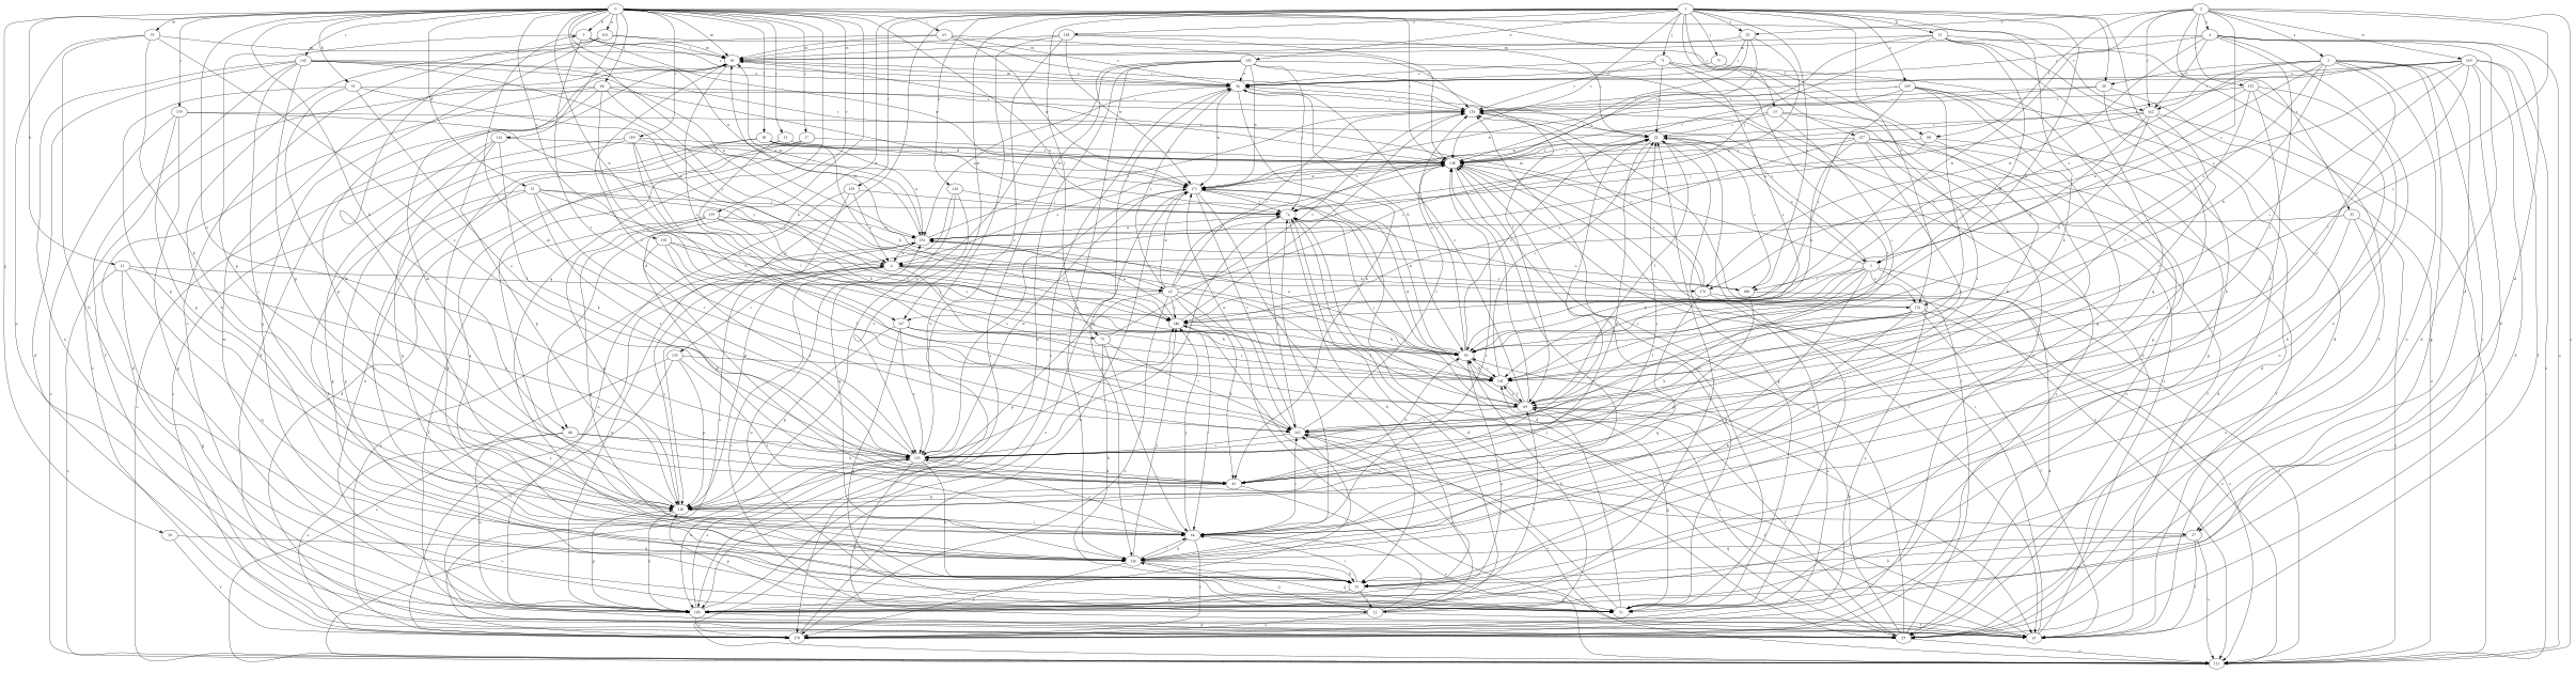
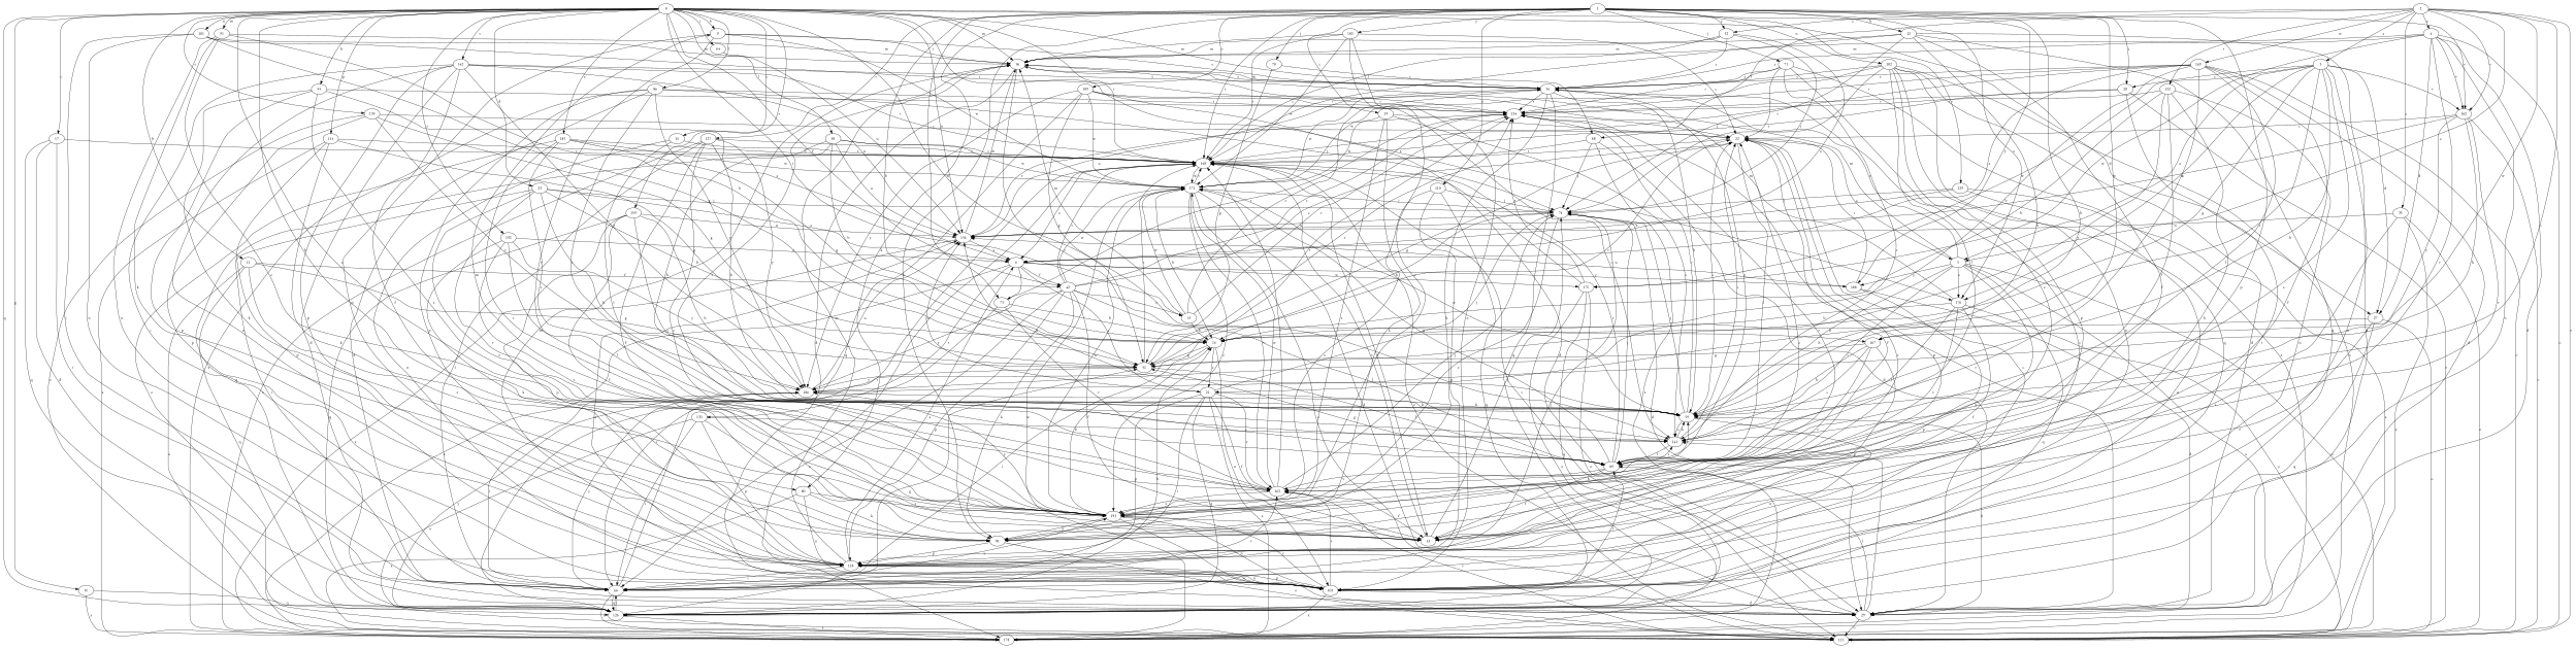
  strict digraph {
    fontname="EB Garamond"
    node [fontname="EB Garamond"]
    edge [fontname="EB Garamond"]
    0
    9
    11
    15
    17
    23
    27
    42
    50
    55
+   64
    65
    80
    85
    86
    88
    91
    96
    101
    114
    126
    139
    142
    148
    156
    159
    162
    167
    176
    189
    192
    193
    118
    36
    163
    171
    111
    51
    103
    89
    29
    66
    14
    59
    6
    74
    43
    81
    178
    22
    134
    186
    141
    1
    12
    19
    20
    32
    70
    71
    73
    102
    109
    110
    127
    129
    183
    n68 [label=188]
    21
    2
    3
    4
    5
    35
    132
    169
    170
    133
    0 -> 9 [label=b]
    0 -> 11 [label=b]
    0 -> 15 [label=c]
    0 -> 17 [label=c]
    0 -> 23 [label=d]
    0 -> 27 [label=d]
    0 -> 42 [label=f]
    0 -> 50 [label=g]
    0 -> 55 [label=h]
+   0 -> 64 [label=i]
    0 -> 65 [label=i]
    0 -> 80 [label=k]
    0 -> 85 [label=l]
    0 -> 86 [label=l]
    0 -> 88 [label=l]
    0 -> 91 [label=m]
    0 -> 96 [label=m]
    0 -> 101 [label=n]
    0 -> 114 [label=p]
    0 -> 126 [label=q]
    0 -> 139 [label=s]
    0 -> 142 [label=t]
    0 -> 148 [label=t]
    0 -> 156 [label=u]
    0 -> 159 [label=v]
    0 -> 162 [label=v]
    0 -> 167 [label=w]
    0 -> 176 [label=x]
    0 -> 189 [label=z]
    0 -> 192 [label=z]
    0 -> 193 [label=z]
    9 -> 96 [label=t]
    9 -> 118 [label=p]
    9 -> 36 [label=e]
    9 -> 163 [label=v]
    9 -> 171 [label=w]
    11 -> 42 [label=f]
    11 -> 126 [label=q]
    11 -> 193 [label=z]
    11 -> 111 [label=o]
    11 -> 51 [label=g]
    15 -> 148 [label=t]
    15 -> 103 [label=n]
    15 -> 89 [label=l]
    17 -> 126 [label=q]
    17 -> 148 [label=t]
    17 -> 29 [label=d]
    17 -> 66 [label=i]
    23 -> 193 [label=z]
    23 -> 163 [label=v]
    23 -> 66 [label=i]
    23 -> 14 [label=b]
    23 -> 59 [label=h]
    23 -> 6 [label=a]
    23 -> 74 [label=j]
    27 -> 126 [label=q]
    27 -> 111 [label=o]
    27 -> 14 [label=b]
    27 -> 43 [label=f]
    42 -> 148 [label=t]
    42 -> 118 [label=p]
-   42 -> 36 [label=e]
+   42 -> 65 [label=e]
    42 -> 171 [label=w]
    42 -> 89 [label=l]
    42 -> 43 [label=f]
    42 -> 81 [label=k]
    42 -> 178 [label=x]
    42 -> 22 [label=c]
    42 -> 134 [label=r]
    42 -> 186 [label=y]
    50 -> 126 [label=q]
    50 -> 178 [label=x]
    55 -> 193 [label=z]
    55 -> 118 [label=p]
    55 -> 6 [label=a]
    55 -> 81 [label=k]
    55 -> 134 [label=r]
+   64 -> 156 [label=u]
    65 -> 96 [label=m]
    65 -> 36 [label=e]
    65 -> 171 [label=w]
    65 -> 14 [label=b]
    65 -> 134 [label=r]
    80 -> 193 [label=z]
    80 -> 103 [label=n]
    80 -> 81 [label=k]
    80 -> 178 [label=x]
    85 -> 126 [label=q]
    85 -> 148 [label=t]
    85 -> 156 [label=u]
    85 -> 171 [label=w]
    85 -> 14 [label=b]
    85 -> 59 [label=h]
    86 -> 118 [label=p]
    86 -> 29 [label=d]
    86 -> 74 [label=j]
    86 -> 178 [label=x]
    86 -> 134 [label=r]
    86 -> 186 [label=y]
    86 -> 141 [label=s]
    88 -> 148 [label=t]
    88 -> 29 [label=d]
    88 -> 74 [label=j]
    88 -> 178 [label=x]
    91 -> 96 [label=m]
    91 -> 193 [label=z]
    91 -> 103 [label=n]
    91 -> 14 [label=b]
    91 -> 81 [label=k]
    96 -> 36 [label=e]
    96 -> 163 [label=v]
    96 -> 29 [label=d]
    96 -> 141 [label=s]
    101 -> 96 [label=m]
    101 -> 51 [label=g]
    101 -> 103 [label=n]
    101 -> 66 [label=i]
    101 -> 134 [label=r]
    114 -> 148 [label=t]
    114 -> 118 [label=p]
    114 -> 51 [label=g]
    114 -> 81 [label=k]
    114 -> 178 [label=x]
    126 -> 51 [label=g]
    126 -> 66 [label=i]
    126 -> 14 [label=b]
    126 -> 178 [label=x]
    126 -> 186 [label=y]
    139 -> 118 [label=p]
    139 -> 111 [label=o]
    139 -> 51 [label=g]
    139 -> 22 [label=c]
    139 -> 186 [label=y]
    142 -> 148 [label=t]
    142 -> 156 [label=u]
    142 -> 118 [label=p]
    142 -> 36 [label=e]
    142 -> 103 [label=n]
    142 -> 29 [label=d]
    142 -> 66 [label=i]
    142 -> 43 [label=f]
    142 -> 186 [label=y]
    148 -> 171 [label=w]
    148 -> 111 [label=o]
    148 -> 66 [label=i]
    148 -> 6 [label=a]
    148 -> 43 [label=f]
    156 -> 96 [label=m]
    156 -> 6 [label=a]
    156 -> 178 [label=x]
    156 -> 134 [label=r]
    159 -> 126 [label=q]
    159 -> 156 [label=u]
    159 -> 118 [label=p]
    159 -> 59 [label=h]
    159 -> 43 [label=f]
    159 -> 141 [label=s]
    162 -> 156 [label=u]
    162 -> 163 [label=v]
    162 -> 111 [label=o]
    162 -> 59 [label=h]
    162 -> 22 [label=c]
    162 -> 186 [label=y]
    167 -> 193 [label=z]
    167 -> 118 [label=p]
    167 -> 51 [label=g]
    167 -> 59 [label=h]
    167 -> 141 [label=s]
    176 -> 96 [label=m]
    176 -> 163 [label=v]
    176 -> 111 [label=o]
    176 -> 89 [label=l]
    176 -> 14 [label=b]
    176 -> 43 [label=f]
    189 -> 148 [label=d]
    189 -> 163 [label=v]
    189 -> 171 [label=w]
    189 -> 111 [label=o]
    189 -> 51 [label=g]
    189 -> 141 [label=s]
    192 -> 193 [label=z]
    192 -> 89 [label=l]
    192 -> 6 [label=a]
    192 -> 81 [label=k]
    192 -> 186 [label=y]
    193 -> 9 [label=m]
    193 -> 171 [label=w]
    193 -> 111 [label=o]
    193 -> 103 [label=n]
    193 -> 14 [label=b]
    193 -> 43 [label=f]
    193 -> 81 [label=k]
    193 -> 186 [label=y]
    118 -> 96 [label=m]
    118 -> 103 [label=n]
    118 -> 66 [label=i]
    118 -> 6 [label=a]
    118 -> 22 [label=c]
    36 -> 96 [label=m]
    36 -> 126 [label=q]
    36 -> 156 [label=u]
    36 -> 171 [label=w]
    36 -> 59 [label=h]
    36 -> 81 [label=k]
    36 -> 134 [label=r]
    163 -> 148 [label=t]
    163 -> 193 [label=z]
    163 -> 171 [label=w]
    163 -> 74 [label=j]
    163 -> 43 [label=f]
    171 -> 148 [label=t]
    171 -> 193 [label=z]
    171 -> 163 [label=v]
    171 -> 111 [label=o]
    171 -> 29 [label=d]
    171 -> 14 [label=b]
    171 -> 74 [label=j]
    111 -> 163 [label=v]
    51 -> 148 [label=t]
    51 -> 89 [label=l]
    51 -> 22 [label=c]
    51 -> 134 [label=r]
    51 -> 186 [label=y]
    103 -> 96 [label=m]
    103 -> 156 [label=u]
    103 -> 193 [label=z]
    103 -> 118 [label=p]
    103 -> 36 [label=e]
    103 -> 163 [label=v]
    103 -> 89 [label=l]
    103 -> 29 [label=d]
    103 -> 178 [label=x]
    103 -> 22 [label=c]
    89 -> 148 [label=t]
    89 -> 36 [label=e]
    89 -> 163 [label=v]
    89 -> 171 [label=w]
    89 -> 51 [label=g]
    89 -> 74 [label=j]
    89 -> 43 [label=f]
    89 -> 141 [label=s]
    29 -> 148 [label=t]
    29 -> 111 [label=o]
    29 -> 89 [label=l]
    29 -> 59 [label=h]
    29 -> 134 [label=r]
    29 -> 141 [label=s]
    66 -> 126 [label=q]
    66 -> 148 [label=t]
    66 -> 193 [label=z]
    66 -> 163 [label=v]
    66 -> 74 [label=j]
    66 -> 178 [label=x]
    66 -> 186 [label=y]
    14 -> 51 [label=g]
    14 -> 103 [label=n]
    14 -> 66 [label=i]
    14 -> 21 [label=c]
    59 -> 156 [label=u]
    59 -> 171 [label=w]
    59 -> 103 [label=n]
    59 -> 74 [label=j]
    59 -> 22 [label=c]
    59 -> 134 [label=r]
    59 -> 141 [label=s]
    6 -> 42 [label=f]
    6 -> 178 [label=x]
    6 -> 73 [label=j]
    6 -> n68 [label=y]
    6 -> 21 [label=c]
    6 -> 170 [label=w]
    6 -> 133 [label=r]
    74 -> 156 [label=u]
    74 -> 193 [label=z]
    74 -> 29 [label=d]
    74 -> 14 [label=b]
    43 -> 148 [label=t]
    43 -> 74 [label=j]
    43 -> 134 [label=r]
    81 -> 118 [label=p]
    81 -> 111 [label=o]
    81 -> 59 [label=h]
    81 -> 22 [label=c]
    178 -> 171 [label=w]
    22 -> 148 [label=t]
    22 -> 118 [label=p]
    22 -> 51 [label=g]
    22 -> 89 [label=l]
    22 -> 43 [label=f]
    22 -> 5 [label=a]
    134 -> 22 [label=c]
    186 -> 156 [label=u]
    186 -> 66 [label=i]
    186 -> 59 [label=h]
    186 -> 134 [label=r]
    141 -> 89 [label=l]
    141 -> 59 [label=h]
    141 -> 22 [label=c]
    1 -> 80 [label=k]
    1 -> 148 [label=t]
    1 -> 167 [label=w]
    1 -> 176 [label=x]
    1 -> 118 [label=p]
    1 -> 14 [label=b]
    1 -> 59 [label=h]
    1 -> 81 [label=k]
    1 -> 12 [label=b]
    1 -> 19 [label=c]
    1 -> 20 [label=c]
    1 -> 32 [label=e]
    1 -> 70 [label=j]
    1 -> 71 [label=j]
    1 -> 73 [label=j]
    1 -> 102 [label=n]
    1 -> 109 [label=o]
    1 -> 110 [label=o]
    1 -> 127 [label=r]
    1 -> 129 [label=r]
    1 -> 183 [label=y]
    1 -> n68 [label=y]
    12 -> 96 [label=m]
    12 -> 126 [label=q]
    12 -> 148 [label=t]
    12 -> 29 [label=d]
    12 -> 59 [label=h]
    12 -> 74 [label=j]
    12 -> 43 [label=f]
    19 -> 193 [label=z]
    19 -> 171 [label=w]
    19 -> 81 [label=k]
    19 -> 22 [label=c]
    19 -> 141 [label=s]
    20 -> 148 [label=t]
    20 -> 111 [label=o]
    20 -> 66 [label=i]
    20 -> 134 [label=r]
    32 -> 96 [label=m]
    32 -> 148 [label=t]
    32 -> 36 [label=e]
    32 -> 6 [label=a]
    32 -> 74 [label=j]
    70 -> 36 [label=e]
    70 -> 51 [label=g]
    71 -> 193 [label=z]
    71 -> 36 [label=e]
    71 -> 178 [label=x]
    71 -> 22 [label=c]
    71 -> 134 [label=r]
    71 -> 141 [label=s]
    73 -> 163 [label=v]
    73 -> 66 [label=i]
    73 -> 14 [label=b]
    73 -> 134 [label=r]
    102 -> 126 [label=q]
    102 -> 118 [label=p]
    102 -> 36 [label=e]
    102 -> 171 [label=w]
    102 -> 103 [label=n]
    102 -> 89 [label=l]
    102 -> 29 [label=d]
    102 -> 74 [label=j]
    102 -> 178 [label=x]
    109 -> 126 [label=q]
    109 -> 171 [label=w]
    109 -> 51 [label=g]
    109 -> 29 [label=d]
    109 -> 134 [label=r]
    109 -> 186 [label=y]
    109 -> 141 [label=s]
    110 -> 126 [label=q]
    110 -> 193 [label=z]
    110 -> 118 [label=p]
    110 -> 74 [label=j]
    127 -> 148 [label=t]
    127 -> 193 [label=z]
    127 -> 66 [label=i]
    127 -> 59 [label=h]
    127 -> 43 [label=f]
    127 -> 178 [label=x]
    127 -> 186 [label=y]
    129 -> 103 [label=n]
    129 -> 6 [label=a]
    129 -> 74 [label=j]
    129 -> 178 [label=x]
    183 -> 96 [label=m]
    183 -> 148 [label=t]
    183 -> 193 [label=z]
    183 -> 171 [label=w]
    183 -> 103 [label=n]
    183 -> 22 [label=c]
    n68 -> 156 [label=u]
    n68 -> 118 [label=p]
    n68 -> 29 [label=d]
    n68 -> 22 [label=c]
    21 -> 126 [label=q]
    21 -> 156 [label=u]
    21 -> 118 [label=p]
    21 -> 163 [label=v]
    21 -> 66 [label=i]
    21 -> 59 [label=h]
    21 -> 74 [label=j]
    21 -> 43 [label=f]
    21 -> 178 [label=x]
    2 -> 88 [label=l]
    2 -> 162 [label=v]
    2 -> 167 [label=w]
    2 -> 111 [label=o]
    2 -> 141 [label=s]
    2 -> 32 [label=e]
    2 -> 3 [label=a]
    2 -> 4 [label=a]
    2 -> 5 [label=a]
    2 -> 35 [label=e]
    2 -> 132 [label=r]
    2 -> 169 [label=w]
    3 -> 27 [label=d]
    3 -> 162 [label=v]
    3 -> 176 [label=x]
    3 -> 193 [label=z]
    3 -> 51 [label=g]
    3 -> 103 [label=n]
    3 -> 59 [label=h]
    3 -> 20 [label=c]
    3 -> 21 [label=c]
    3 -> 5 [label=a]
    3 -> 170 [label=w]
    4 -> 27 [label=d]
    4 -> 96 [label=m]
    4 -> 162 [label=v]
    4 -> 36 [label=e]
    4 -> 163 [label=v]
    4 -> 111 [label=o]
    4 -> 103 [label=n]
    4 -> 29 [label=d]
    4 -> 170 [label=w]
    5 -> 96 [label=m]
    5 -> 126 [label=q]
    5 -> 176 [label=x]
    5 -> 36 [label=e]
    5 -> 111 [label=o]
    5 -> 59 [label=h]
    5 -> 81 [label=k]
    5 -> 178 [label=x]
    5 -> 141 [label=s]
    5 -> n68 [label=y]
    35 -> 156 [label=u]
    35 -> 111 [label=o]
    35 -> 66 [label=i]
    35 -> 178 [label=x]
    132 -> 103 [label=n]
    132 -> 89 [label=l]
    132 -> 14 [label=b]
    132 -> 81 [label=k]
    132 -> 134 [label=r]
    132 -> 186 [label=y]
    169 -> 148 [label=t]
    169 -> 36 [label=e]
    169 -> 111 [label=o]
    169 -> 89 [label=l]
    169 -> 29 [label=d]
    169 -> 14 [label=b]
    169 -> 6 [label=a]
    169 -> 43 [label=f]
    169 -> 134 [label=r]
    169 -> 141 [label=s]
    170 -> 126 [label=q]
    170 -> 148 [label=t]
    170 -> 111 [label=o]
    170 -> 178 [label=x]
    170 -> 134 [label=r]
    133 -> 118 [label=p]
    133 -> 111 [label=o]
    133 -> 66 [label=i]
    133 -> 43 [label=f]
    133 -> 141 [label=s]
  }
